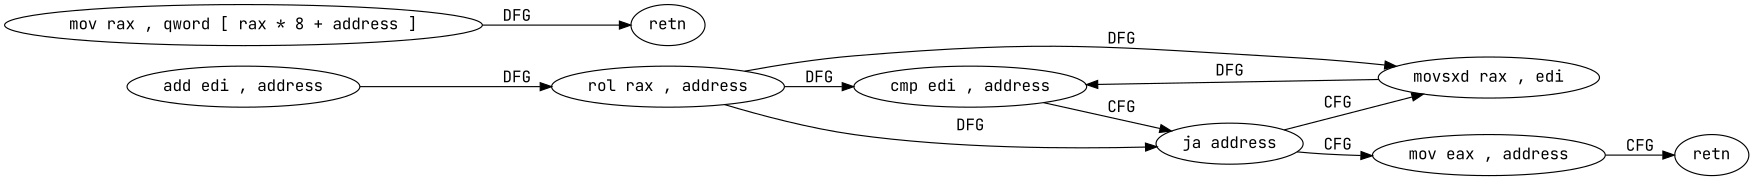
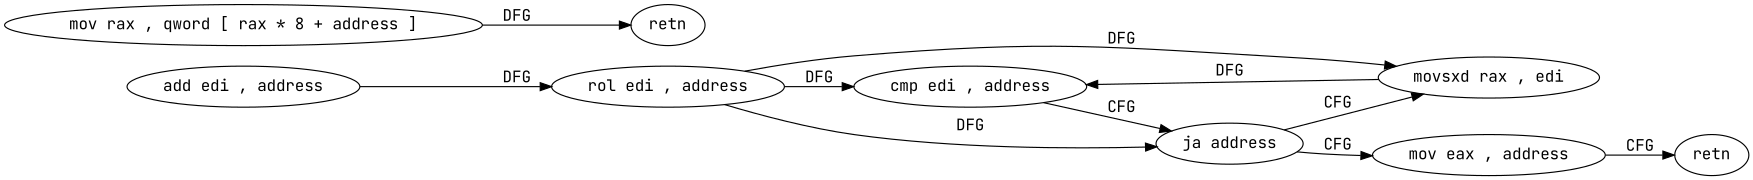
  digraph {
    fontname="JetBrains Mono"
    rankdir=LR
    node [fontname="JetBrains Mono"]
    edge [fontname="JetBrains Mono"]
    n1 [label="add edi , address"]
-   n2 [label="rol rax , address"]
+   n2 [label="rol edi , address"]
    n3 [label="cmp edi , address"]
    n4 [label="ja address"]
    n5 [label="movsxd rax , edi"]
    n6 [label="mov eax , address"]
    n7 [label=retn]
    n8 [label="mov rax , qword [ rax * 8 + address ]"]
    n9 [label=retn]
    n1 -> n2 [label=DFG]
    n2 -> n3 [label=DFG]
    n2 -> n4 [label=DFG]
    n2 -> n5 [label=DFG]
    n3 -> n4 [label=CFG]
    n4 -> n5 [label=CFG]
    n4 -> n6 [label=CFG]
    n5 -> n3 [label=DFG]
    n6 -> n7 [label=CFG]
    n8 -> n9 [label=DFG]
  }
